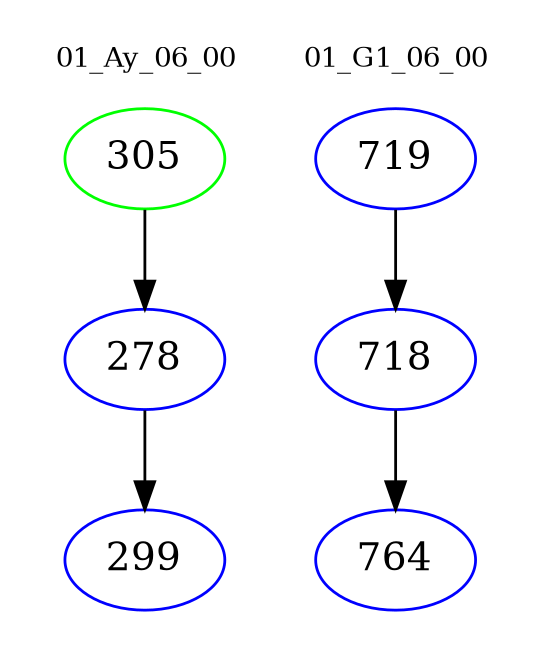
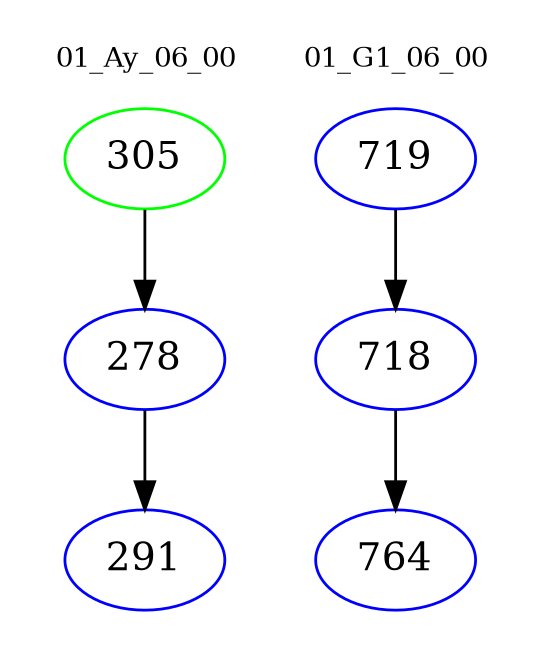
  digraph {
    node [color=blue]
    edge [color=black]
    n1 [color=green label=305]
    n2 [label=278]
-   n3 [label=299]
+   n3 [label=291]
    n4 [label=719]
    n5 [label=718]
    n6 [label=764]
    subgraph cluster_1 {
      color=white
      fontsize=10
      label="01_Ay_06_00"
      n1
      n2
      n3
    }
    subgraph cluster_2 {
      color=white
      fontsize=10
      label="01_G1_06_00"
      n4
      n5
      n6
    }
    n1 -> n2
    n2 -> n3
    n4 -> n5
    n5 -> n6
  }
